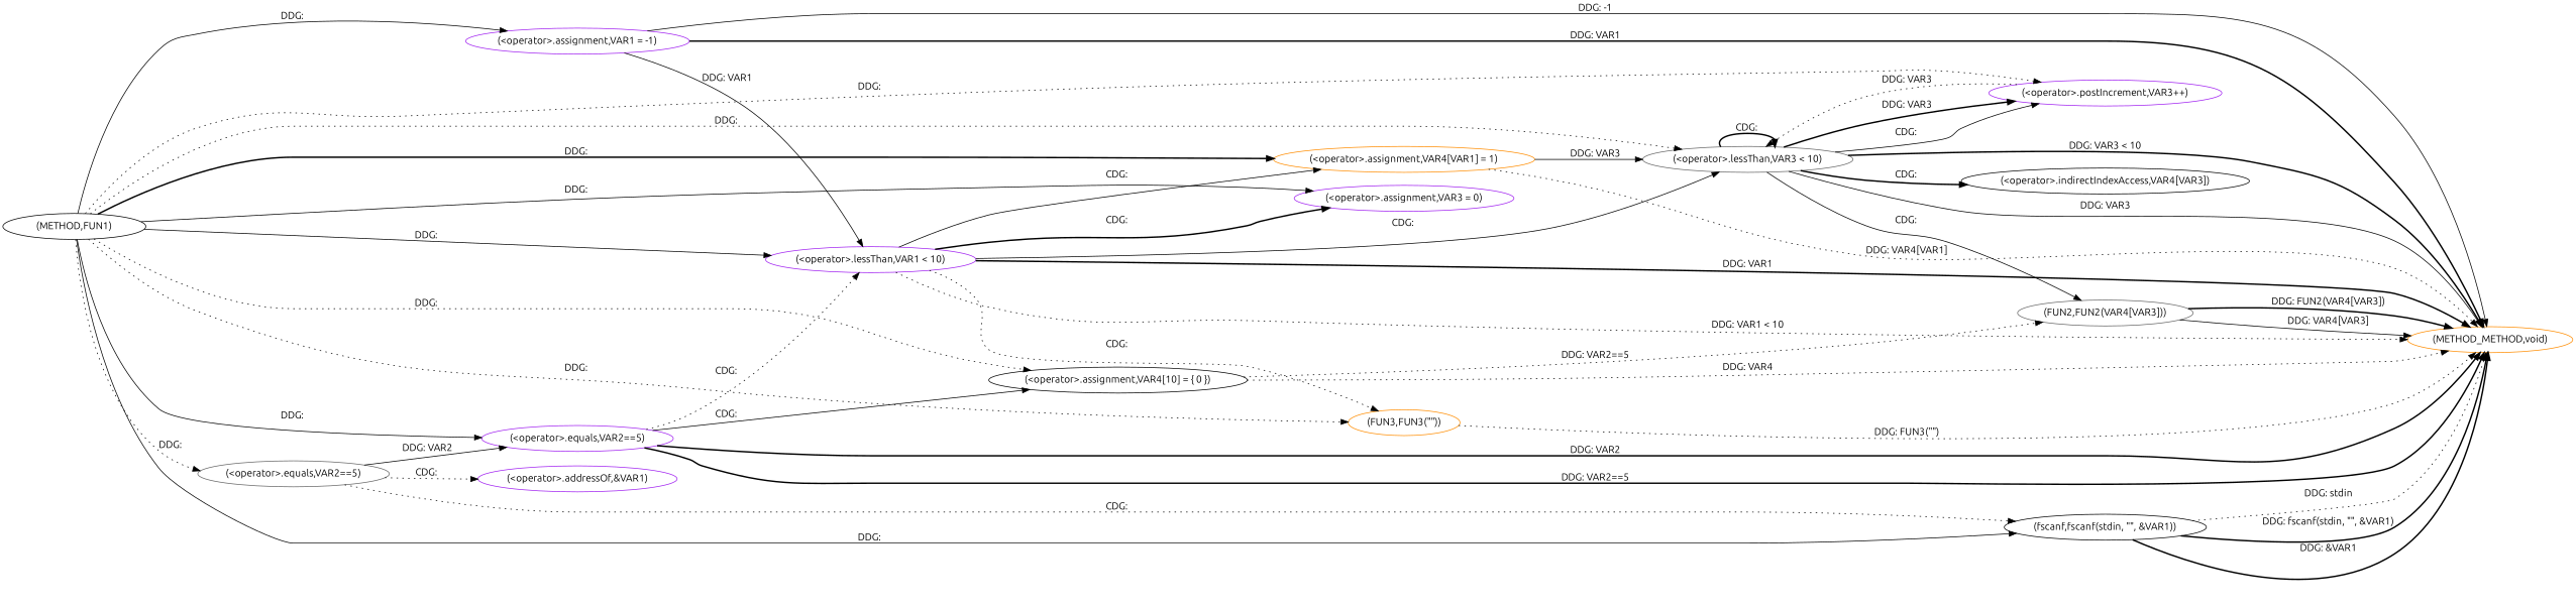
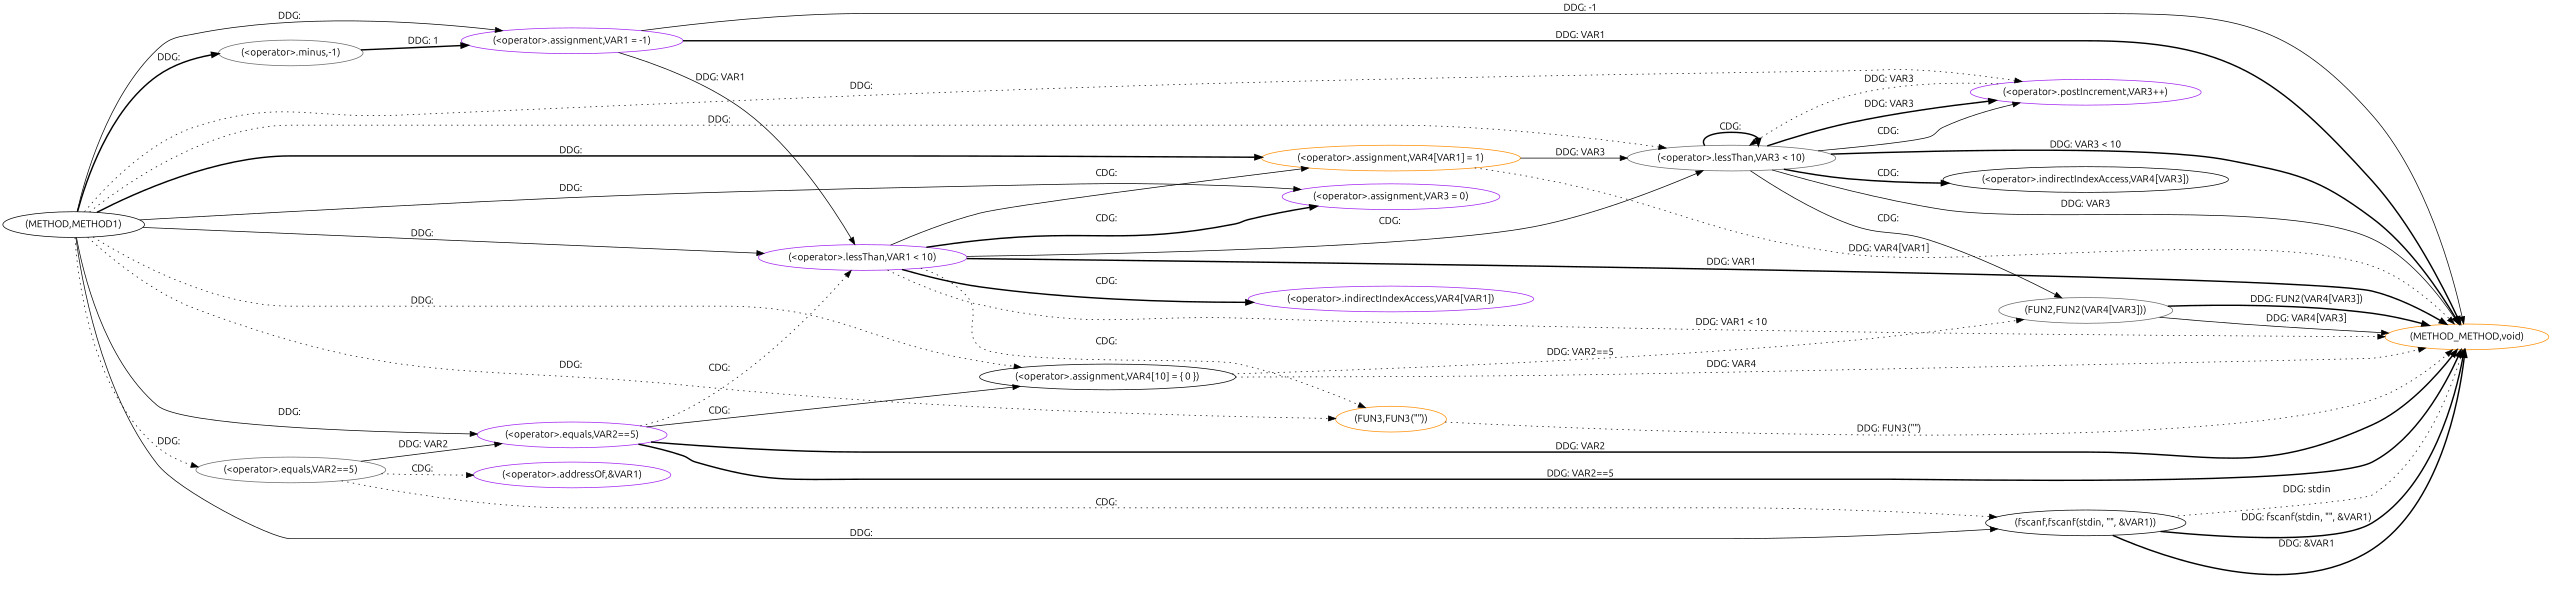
  digraph {
    fontname=Ubuntu
    rankdir=LR
    node [color=purple fontname=Ubuntu]
    edge [fontname=Ubuntu style=solid]
-   n1 [color=black label="(METHOD,FUN1)"]
+   n1 [color=black label="(METHOD,METHOD1)"]
    n2 [label="(<operator>.assignment,VAR1 = -1)"]
+   n3 [color=gray40 label="(<operator>.minus,-1)"]
    n4 [color=gray40 label="(<operator>.equals,VAR2==5)"]
    n5 [color=black label="(fscanf,fscanf(stdin, \"\", &VAR1))"]
    n6 [label="(<operator>.equals,VAR2==5)"]
    n7 [color=black label="(<operator>.assignment,VAR4[10] = { 0 })"]
    n8 [label="(<operator>.lessThan,VAR1 < 10)"]
    n9 [color=darkorange label="(<operator>.assignment,VAR4[VAR1] = 1)"]
    n10 [label="(<operator>.assignment,VAR3 = 0)"]
    n11 [color=gray40 label="(<operator>.lessThan,VAR3 < 10)"]
    n12 [label="(<operator>.postIncrement,VAR3++)"]
    n13 [color=darkorange label="(FUN3,FUN3(\"\"))"]
    n14 [color=darkorange label="(METHOD_METHOD,void)"]
    n15 [label="(<operator>.addressOf,&VAR1)"]
    n16 [color=gray40 label="(FUN2,FUN2(VAR4[VAR3]))"]
+   n17 [label="(<operator>.indirectIndexAccess,VAR4[VAR1])"]
    n18 [color=black label="(<operator>.indirectIndexAccess,VAR4[VAR3])"]
    n1 -> n2 [label="DDG: "]
+   n1 -> n3 [label="DDG: " style=bold]
    n1 -> n4 [label="DDG: " style=dotted]
    n1 -> n5 [label="DDG: "]
    n1 -> n6 [label="DDG: "]
    n1 -> n7 [label="DDG: " style=dotted]
    n1 -> n8 [label="DDG: "]
    n1 -> n9 [label="DDG: " style=bold]
    n1 -> n10 [label="DDG: "]
    n1 -> n11 [label="DDG: " style=dotted]
    n1 -> n12 [label="DDG: " style=dotted]
    n1 -> n13 [label="DDG: " style=dotted]
    n2 -> n8 [label="DDG: VAR1"]
    n2 -> n14 [label="DDG: VAR1" style=bold]
    n2 -> n14 [label="DDG: -1"]
+   n3 -> n2 [label="DDG: 1" style=bold]
    n4 -> n5 [label="CDG: " style=dotted]
    n4 -> n6 [label="DDG: VAR2"]
    n4 -> n15 [label="CDG: " style=dotted]
    n5 -> n14 [label="DDG: &VAR1" style=bold]
    n5 -> n14 [label="DDG: stdin" style=dotted]
    n5 -> n14 [label="DDG: fscanf(stdin, \"\", &VAR1)" style=bold]
    n6 -> n7 [label="CDG: "]
    n6 -> n8 [label="CDG: " style=dotted]
    n6 -> n14 [label="DDG: VAR2==5" style=bold]
    n6 -> n14 [label="DDG: VAR2" style=bold]
    n7 -> n14 [label="DDG: VAR4" style=dotted]
    n7 -> n16 [label="DDG: VAR2==5" style=dotted]
    n8 -> n9 [label="CDG: "]
    n8 -> n10 [label="CDG: " style=bold]
    n8 -> n11 [label="CDG: "]
    n8 -> n13 [label="CDG: " style=dotted]
    n8 -> n14 [label="DDG: VAR1" style=bold]
    n8 -> n14 [label="DDG: VAR1 < 10" style=dotted]
+   n8 -> n17 [label="CDG: " style=bold]
    n9 -> n11 [label="DDG: VAR3"]
    n9 -> n14 [label="DDG: VAR4[VAR1]" style=dotted]
    n11 -> n11 [label="CDG: " style=bold]
    n11 -> n12 [label="DDG: VAR3" style=bold]
    n11 -> n12 [label="CDG: "]
    n11 -> n14 [label="DDG: VAR3"]
    n11 -> n14 [label="DDG: VAR3 < 10" style=bold]
    n11 -> n16 [label="CDG: "]
    n11 -> n18 [label="CDG: " style=bold]
    n12 -> n11 [label="DDG: VAR3" style=dotted]
    n13 -> n14 [label="DDG: FUN3(\"\")" style=dotted]
    n16 -> n14 [label="DDG: VAR4[VAR3]"]
    n16 -> n14 [label="DDG: FUN2(VAR4[VAR3])" style=bold]
  }
